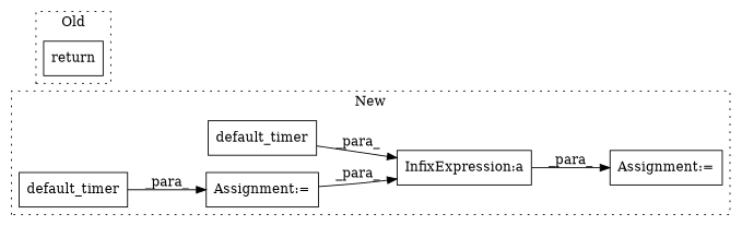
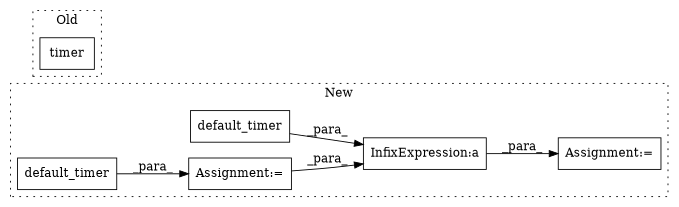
  digraph {
    rankdir=LR
    node [a=32 l=15 shape=box]
    n1 [label=default_timer s=15458]
    n2 [a=27 l=3 label="InfixExpression:a" s=15473]
    n3 [label=default_timer s=15271]
    n4 [a=7 l=1 label="Assignment:=" s=15263]
    n5 [a=7 l=1 label="Assignment:=" s=15449]
-   n6 [a=41 l=7 label=return s=15161]
+   n6 [a=41 l=7 label=timer s=15161]
    subgraph cluster_1 {
      label=New
      style=dotted
      n1
      n2
      n3
      n4
      n5
    }
    subgraph cluster_2 {
      label=Old
      style=dotted
      n6
    }
    n1 -> n2 [label=_para_]
    n2 -> n5 [label=_para_]
    n3 -> n4 [label=_para_]
    n4 -> n2 [label=_para_]
  }
